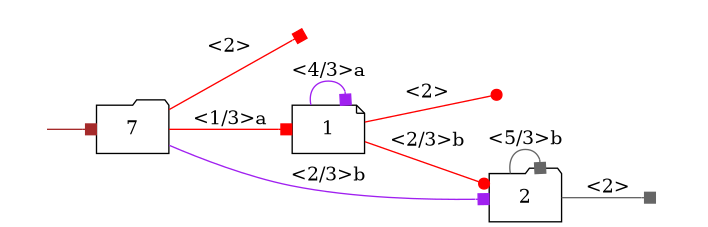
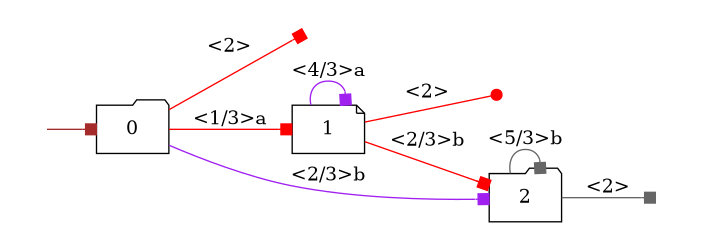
  digraph {
    rankdir=LR
    vcsn_context="lal_char(ab)_q"
    node [shape=none style=invis]
    edge [arrowhead=box color=red]
    I0 [height=0 width=0]
    F0 [height=0 width=0]
    F1 [height=0 width=0]
    F2 [height=0 width=0]
-   0 [shape=folder label=7 style=""]
+   0 [shape=folder style=""]
    1 [shape=note style=""]
    2 [shape=folder style=""]
    subgraph sub_1 {
      I0
      F0
      F1
      F2
    }
    subgraph sub_2 {
      0
      1
      2
    }
    I0 -> 0 [color=brown]
    0 -> F0 [label="<2>"]
    0 -> 1 [label="<1/3>a"]
    0 -> 2 [color=purple label="<2/3>b"]
    1 -> F1 [arrowhead=dot label="<2>"]
    1 -> 1 [color=purple label="<4/3>a"]
-   1 -> 2 [arrowhead=dot label="<2/3>b"]
+   1 -> 2 [label="<2/3>b"]
    2 -> F2 [color=gray40 label="<2>"]
    2 -> 2 [color=gray40 label="<5/3>b"]
  }
